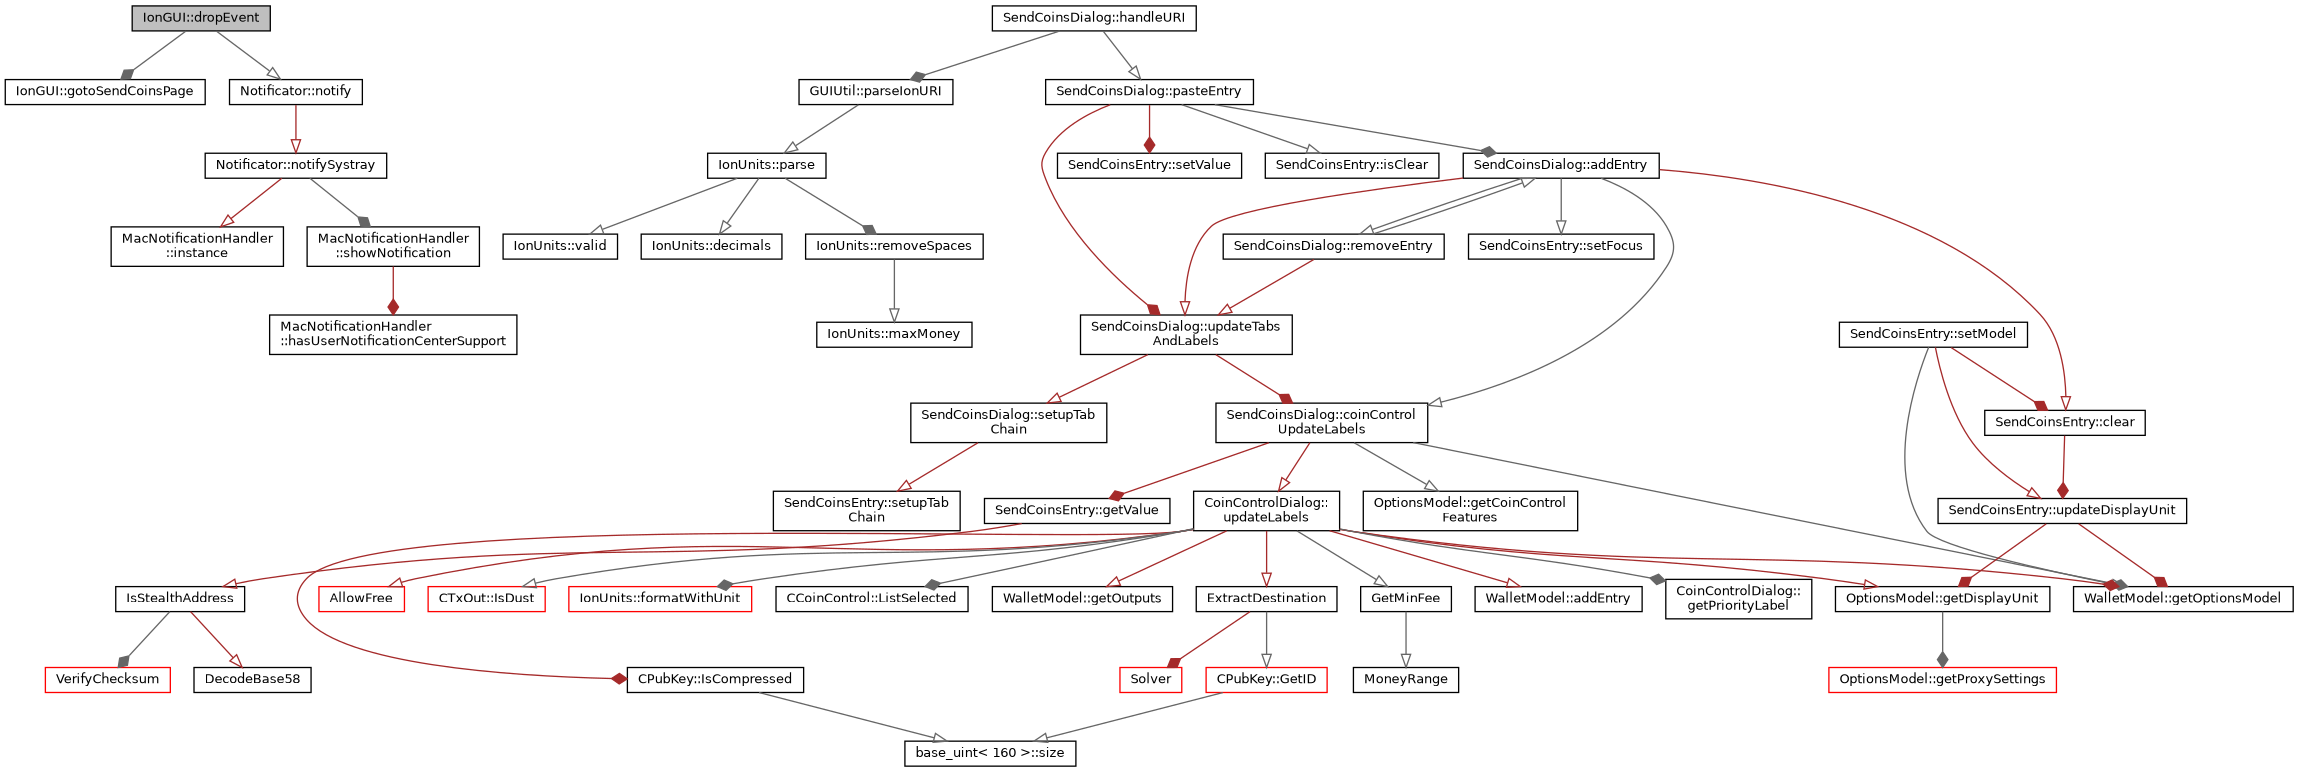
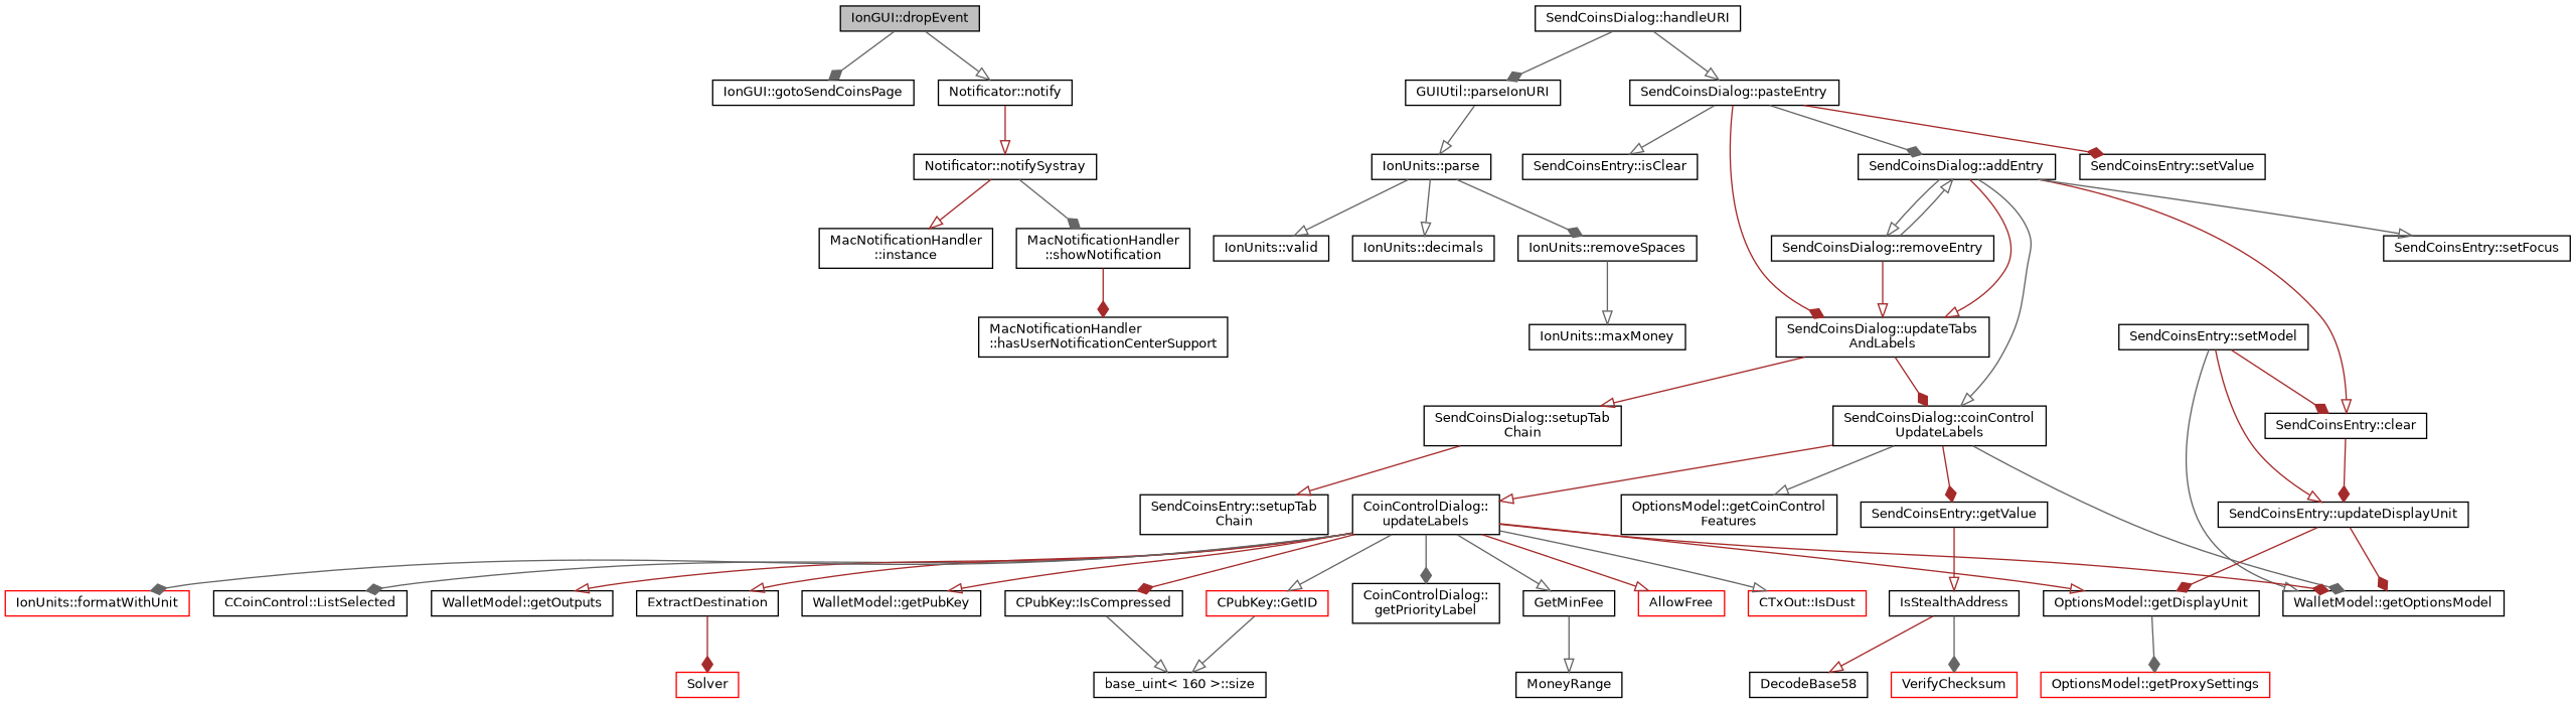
  digraph {
    rankdir=TB
    node [color=black fillcolor=white fontname=Helvetica fontsize=10 shape=record style=filled]
    edge [arrowhead=onormal color=gray40 fontname=Helvetica fontsize=10 labelfontname=Helvetica labelfontsize=10 style=solid]
    n1 [fillcolor=grey75 fontcolor=black height=0.2 label="IonGUI::dropEvent" width=0.4]
    n2 [height=0.2 label="IonGUI::gotoSendCoinsPage" width=0.4]
    n3 [height=0.2 label="Notificator::notify" width=0.4]
    n4 [height=0.2 label="SendCoinsDialog::handleURI" width=0.4]
    n5 [height=0.2 label="GUIUtil::parseIonURI" width=0.4]
    n6 [height=0.2 label="SendCoinsDialog::pasteEntry" width=0.4]
    n7 [height=0.2 label="Notificator::notifySystray" width=0.4]
    n8 [height=0.2 label="IonUnits::parse" width=0.4]
    n9 [height=0.2 label="SendCoinsEntry::isClear" width=0.4]
    n10 [height=0.2 label="SendCoinsDialog::addEntry" width=0.4]
    n11 [height=0.2 label="SendCoinsDialog::updateTabs\lAndLabels" width=0.4]
    n12 [height=0.2 label="SendCoinsEntry::setValue" width=0.4]
    n13 [height=0.2 label="IonUnits::valid" width=0.4]
    n14 [height=0.2 label="IonUnits::decimals" width=0.4]
    n15 [height=0.2 label="IonUnits::removeSpaces" width=0.4]
    n16 [height=0.2 label="IonUnits::maxMoney" width=0.4]
    n17 [height=0.2 label="SendCoinsEntry::clear" width=0.4]
    n18 [height=0.2 label="SendCoinsDialog::removeEntry" width=0.4]
    n19 [height=0.2 label="SendCoinsDialog::coinControl\lUpdateLabels" width=0.4]
    n20 [height=0.2 label="SendCoinsEntry::setFocus" width=0.4]
    n21 [height=0.2 label="SendCoinsDialog::setupTab\lChain" width=0.4]
    n22 [height=0.2 label="SendCoinsEntry::setModel" width=0.4]
    n23 [height=0.2 label="WalletModel::getOptionsModel" width=0.4]
    n24 [height=0.2 label="SendCoinsEntry::updateDisplayUnit" width=0.4]
    n25 [height=0.2 label="OptionsModel::getCoinControl\lFeatures" width=0.4]
    n26 [height=0.2 label="SendCoinsEntry::getValue" width=0.4]
    n27 [height=0.2 label="CoinControlDialog::\lupdateLabels" width=0.4]
    n28 [height=0.2 label="OptionsModel::getDisplayUnit" width=0.4]
    n29 [color=red height=0.2 label="OptionsModel::getProxySettings" width=0.4]
    n30 [height=0.2 label="SendCoinsEntry::setupTab\lChain" width=0.4]
    n31 [height=0.2 label=IsStealthAddress width=0.4]
    n32 [height=0.2 label="CCoinControl::ListSelected" width=0.4]
    n33 [height=0.2 label="WalletModel::getOutputs" width=0.4]
    n34 [height=0.2 label=ExtractDestination width=0.4]
-   n35 [height=0.2 label="WalletModel::addEntry" width=0.4]
+   n35 [height=0.2 label="WalletModel::getPubKey" width=0.4]
    n36 [height=0.2 label="CPubKey::IsCompressed" width=0.4]
    n37 [height=0.2 label="CoinControlDialog::\lgetPriorityLabel" width=0.4]
    n38 [height=0.2 label=GetMinFee width=0.4]
    n39 [color=red height=0.2 label=AllowFree width=0.4]
    n40 [color=red height=0.2 label="CTxOut::IsDust" width=0.4]
    n41 [color=red height=0.2 label="IonUnits::formatWithUnit" width=0.4]
    n42 [height=0.2 label=DecodeBase58 width=0.4]
    n43 [color=red height=0.2 label=VerifyChecksum width=0.4]
    n44 [color=red height=0.2 label=Solver width=0.4]
    n45 [color=red height=0.2 label="CPubKey::GetID" width=0.4]
    n46 [height=0.2 label="base_uint\< 160 \>::size" width=0.4]
    n47 [height=0.2 label=MoneyRange width=0.4]
    n48 [height=0.2 label="MacNotificationHandler\l::instance" width=0.4]
    n49 [height=0.2 label="MacNotificationHandler\l::showNotification" width=0.4]
    n50 [height=0.2 label="MacNotificationHandler\l::hasUserNotificationCenterSupport" width=0.4]
    n1 -> n2 [arrowhead=diamond]
    n1 -> n3
    n3 -> n7 [color=brown]
    n4 -> n5 [arrowhead=diamond]
    n4 -> n6
    n5 -> n8
    n6 -> n9
    n6 -> n10 [arrowhead=diamond]
    n6 -> n11 [arrowhead=diamond color=brown]
    n6 -> n12 [arrowhead=diamond color=brown]
    n7 -> n48 [color=brown]
    n7 -> n49 [arrowhead=diamond]
    n8 -> n13
    n8 -> n14
    n8 -> n15 [arrowhead=diamond]
    n10 -> n11 [color=brown]
    n10 -> n17 [color=brown]
    n10 -> n18
    n10 -> n19
    n10 -> n20
    n11 -> n19 [arrowhead=diamond color=brown]
    n11 -> n21 [color=brown]
    n15 -> n16
    n17 -> n24 [arrowhead=diamond color=brown]
    n18 -> n10
    n18 -> n11 [color=brown]
    n19 -> n23 [arrowhead=diamond]
    n19 -> n25
    n19 -> n26 [arrowhead=diamond color=brown]
    n19 -> n27 [color=brown]
    n21 -> n30 [color=brown]
    n22 -> n17 [arrowhead=diamond color=brown]
    n22 -> n23
    n22 -> n24 [color=brown]
    n24 -> n23 [arrowhead=diamond color=brown]
    n24 -> n28 [arrowhead=diamond color=brown]
    n26 -> n31 [color=brown]
    n27 -> n23 [arrowhead=diamond color=brown]
    n27 -> n28 [color=brown]
    n27 -> n32 [arrowhead=diamond]
    n27 -> n33 [color=brown]
    n27 -> n34 [color=brown]
    n27 -> n35 [color=brown]
    n27 -> n36 [arrowhead=diamond color=brown]
    n27 -> n37 [arrowhead=diamond]
    n27 -> n38
    n27 -> n39 [color=brown]
    n27 -> n40
    n27 -> n41 [arrowhead=diamond]
    n28 -> n29 [arrowhead=diamond]
    n31 -> n42 [color=brown]
    n31 -> n43 [arrowhead=diamond]
    n34 -> n44 [arrowhead=diamond color=brown]
-   n34 -> n45
+   n27 -> n45
    n36 -> n46
    n38 -> n47
    n45 -> n46
    n49 -> n50 [arrowhead=diamond color=brown]
  }
